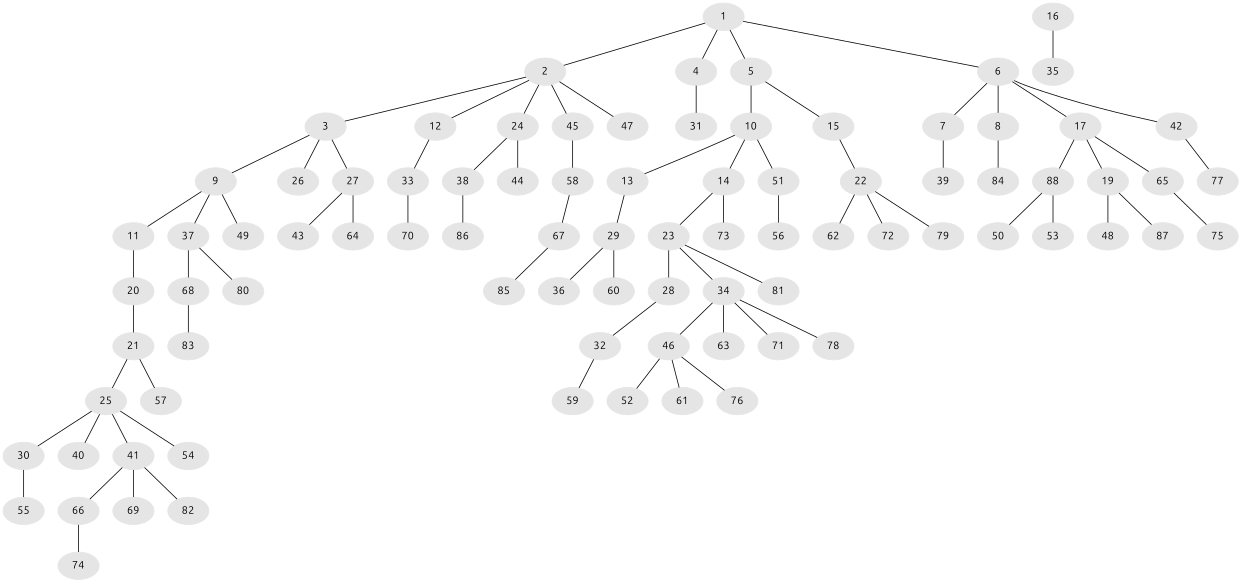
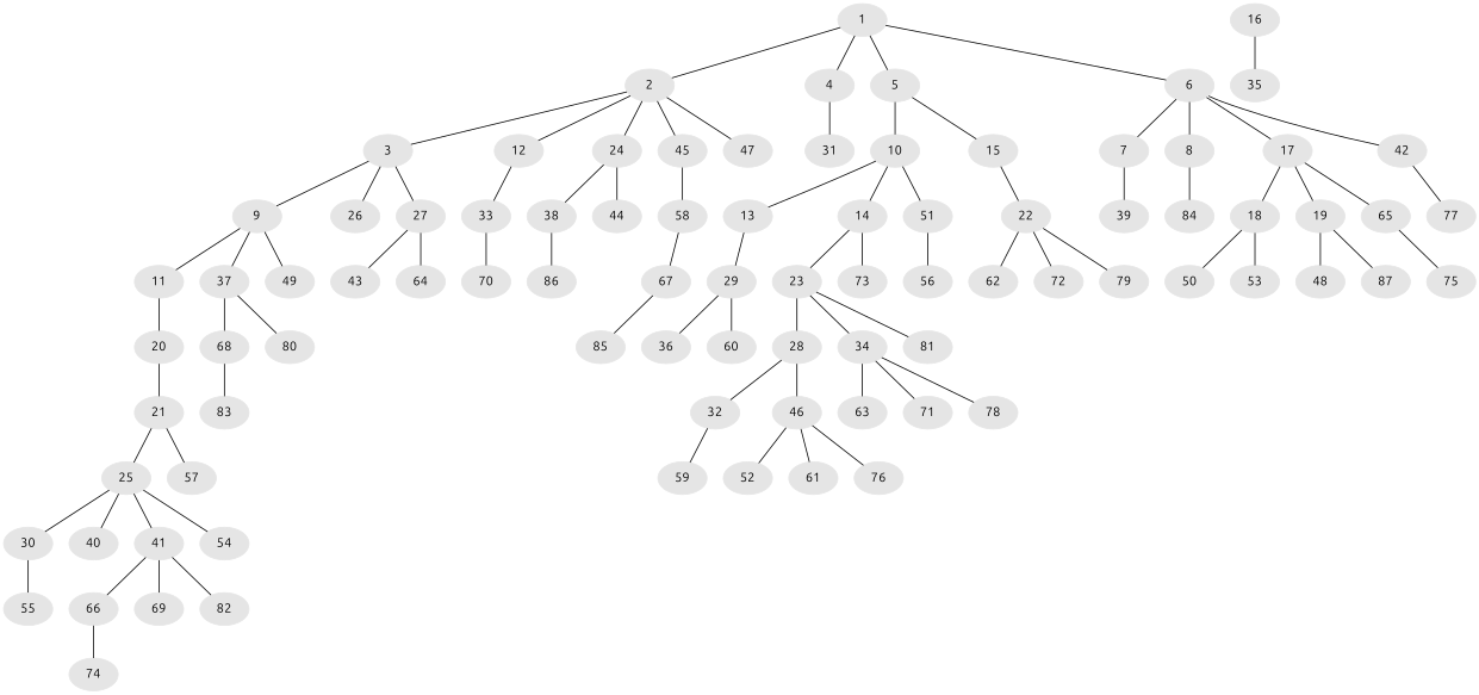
  graph {
    fontname=Ubuntu
    node [color=gray90 fontname=Ubuntu style=filled]
    edge [fontname=Ubuntu]
    1
    2
    4
    5
    6
    3
    12
    24
    45
    47
    31
    10
    15
    7
    8
    17
    42
    9
    26
    27
    33
    38
    44
    58
    11
    37
    49
    43
    64
    13
    14
    51
    22
    39
    84
-   18 [label=88]
+   18
    19
    65
    77
    20
    68
    80
    29
    23
    73
    16
    35
    56
    21
    70
    36
    60
    28
    34
    81
    62
    72
    79
    50
    53
    48
    87
    75
    25
    57
    30
    40
    41
    54
    32
    46
    63
    71
    78
    86
    55
    66
    69
    82
    59
    52
    61
    76
    83
    74
    67
    85
    1 -- 2
    1 -- 4
    1 -- 5
    1 -- 6
    2 -- 3
    2 -- 12
    2 -- 24
    2 -- 45
    2 -- 47
    4 -- 31
    5 -- 10
    5 -- 15
    6 -- 7
    6 -- 8
    6 -- 17
    6 -- 42
    3 -- 9
    3 -- 26
    3 -- 27
    12 -- 33
    24 -- 38
    24 -- 44
    45 -- 58
    10 -- 13
    10 -- 14
    10 -- 51
    15 -- 22
    7 -- 39
    8 -- 84
    17 -- 18
    17 -- 19
    17 -- 65
    42 -- 77
    9 -- 11
    9 -- 37
    9 -- 49
    27 -- 43
    27 -- 64
    33 -- 70
    38 -- 86
    58 -- 67
    11 -- 20
    37 -- 68
    37 -- 80
    13 -- 29
    14 -- 23
    14 -- 73
    51 -- 56
    22 -- 62
    22 -- 72
    22 -- 79
    18 -- 50
    18 -- 53
    19 -- 48
    19 -- 87
    65 -- 75
    20 -- 21
    68 -- 83
    29 -- 36
    29 -- 60
    23 -- 28
    23 -- 34
    23 -- 81
    16 -- 35
    21 -- 25
    21 -- 57
    28 -- 32
-   34 -- 46
+   28 -- 46
    34 -- 63
    34 -- 71
    34 -- 78
    25 -- 30
    25 -- 40
    25 -- 41
    25 -- 54
    30 -- 55
    41 -- 66
    41 -- 69
    41 -- 82
    32 -- 59
    46 -- 52
    46 -- 61
    46 -- 76
    66 -- 74
    67 -- 85
  }
